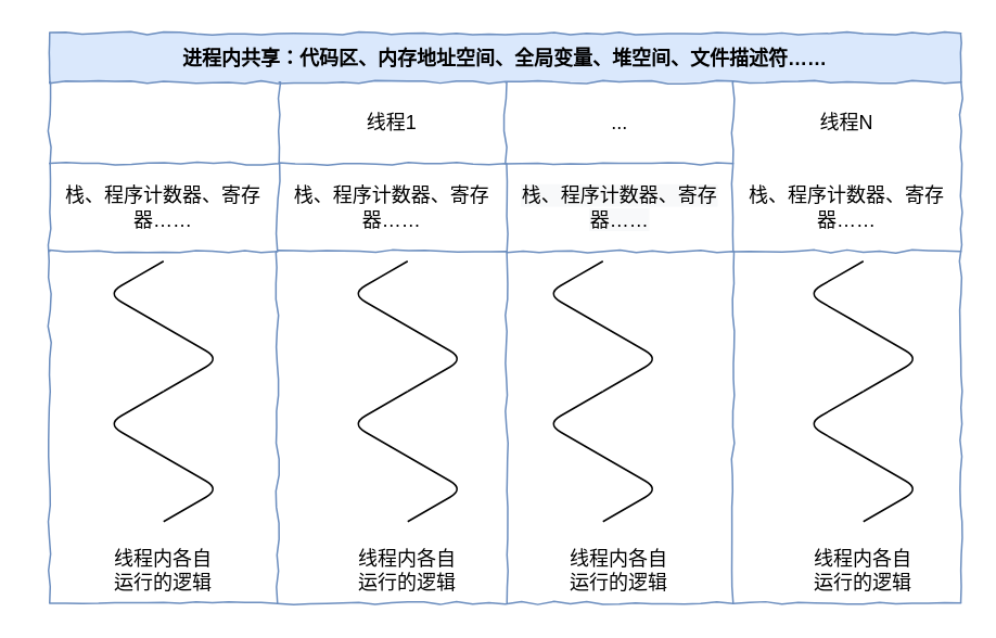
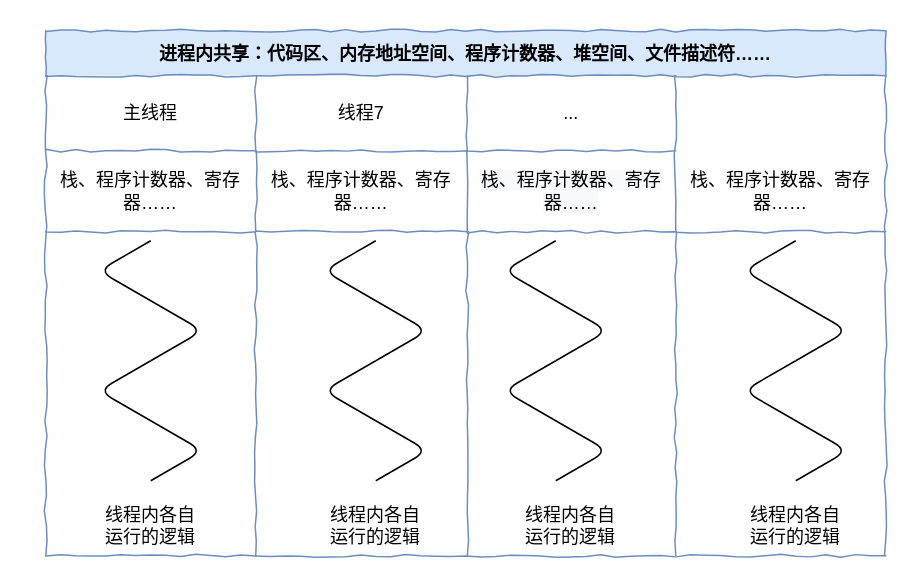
  <mxCell id="0" />
  <mxCell id="1" parent="0" />
- <mxCell id="2" value="进程内共享：代码区、内存地址空间、全局变量、堆空间、文件描述符……" style="shape=table;startSize=30;container=1;collapsible=0;childLayout=tableLayout;fontStyle=1;align=center;pointerEvents=1;comic=1;labelBackgroundColor=none;fillColor=#dae8fc;strokeColor=#6c8ebf;" vertex="1" parent="1"><mxGeometry x="30" y="20" width="560" height="350" as="geometry" /></mxCell>
+ <mxCell id="2" value="进程内共享：代码区、内存地址空间、程序计数器、堆空间、文件描述符……" style="shape=table;startSize=30;container=1;collapsible=0;childLayout=tableLayout;fontStyle=1;align=center;pointerEvents=1;comic=1;labelBackgroundColor=none;fillColor=#dae8fc;strokeColor=#6c8ebf;" vertex="1" parent="1"><mxGeometry x="30" y="20" width="560" height="350" as="geometry" /></mxCell>
  <mxCell id="3" value="" style="shape=partialRectangle;html=1;whiteSpace=wrap;collapsible=0;dropTarget=0;pointerEvents=0;fillColor=none;top=0;left=0;bottom=0;right=0;points=[[0,0.5],[1,0.5]];portConstraint=eastwest;" vertex="1" parent="2"><mxGeometry y="30" width="560" height="50" as="geometry" /></mxCell>
- <mxCell id="5" value="线程1" style="shape=partialRectangle;html=1;whiteSpace=wrap;connectable=0;fillColor=none;top=0;left=0;bottom=0;right=0;overflow=hidden;pointerEvents=1;" vertex="1" parent="3"><mxGeometry x="140" width="141" height="50" as="geometry"><mxRectangle width="141" height="50" as="alternateBounds" /></mxGeometry></mxCell>
+ <mxCell id="4" value="主线程" style="shape=partialRectangle;html=1;whiteSpace=wrap;connectable=0;fillColor=none;top=0;left=0;bottom=0;right=0;overflow=hidden;pointerEvents=1;" vertex="1" parent="3"><mxGeometry width="140" height="50" as="geometry"><mxRectangle width="140" height="50" as="alternateBounds" /></mxGeometry></mxCell>
+ <mxCell id="5" value="线程7" style="shape=partialRectangle;html=1;whiteSpace=wrap;connectable=0;fillColor=none;top=0;left=0;bottom=0;right=0;overflow=hidden;pointerEvents=1;" vertex="1" parent="3"><mxGeometry x="140" width="141" height="50" as="geometry"><mxRectangle width="141" height="50" as="alternateBounds" /></mxGeometry></mxCell>
  <mxCell id="6" value="..." style="shape=partialRectangle;html=1;whiteSpace=wrap;connectable=0;fillColor=none;top=0;left=0;bottom=0;right=0;overflow=hidden;pointerEvents=1;" vertex="1" parent="3"><mxGeometry x="281" width="139" height="50" as="geometry"><mxRectangle width="139" height="50" as="alternateBounds" /></mxGeometry></mxCell>
- <mxCell id="7" value="线程N" style="shape=partialRectangle;html=1;whiteSpace=wrap;connectable=0;fillColor=none;top=0;left=0;bottom=0;right=0;overflow=hidden;pointerEvents=1;" vertex="1" parent="3"><mxGeometry x="420" width="140" height="50" as="geometry"><mxRectangle width="140" height="50" as="alternateBounds" /></mxGeometry></mxCell>
  <mxCell id="8" value="" style="shape=partialRectangle;html=1;whiteSpace=wrap;collapsible=0;dropTarget=0;pointerEvents=0;fillColor=none;top=0;left=0;bottom=0;right=0;points=[[0,0.5],[1,0.5]];portConstraint=eastwest;" vertex="1" parent="2"><mxGeometry y="80" width="560" height="54" as="geometry" /></mxCell>
  <mxCell id="9" value="栈、程序计数器、寄存器……" style="shape=partialRectangle;html=1;whiteSpace=wrap;connectable=0;fillColor=none;top=0;left=0;bottom=0;right=0;overflow=hidden;pointerEvents=1;" vertex="1" parent="8"><mxGeometry width="140" height="54" as="geometry"><mxRectangle width="140" height="54" as="alternateBounds" /></mxGeometry></mxCell>
  <mxCell id="10" value="栈、程序计数器、寄存器……" style="shape=partialRectangle;html=1;whiteSpace=wrap;connectable=0;fillColor=none;top=0;left=0;bottom=0;right=0;overflow=hidden;pointerEvents=1;" vertex="1" parent="8"><mxGeometry x="140" width="141" height="54" as="geometry"><mxRectangle width="141" height="54" as="alternateBounds" /></mxGeometry></mxCell>
  <mxCell id="11" value="&lt;meta charset=&quot;utf-8&quot;&gt;&lt;span style=&quot;color: rgb(0, 0, 0); font-family: helvetica; font-size: 12px; font-style: normal; font-weight: 400; letter-spacing: normal; text-align: center; text-indent: 0px; text-transform: none; word-spacing: 0px; background-color: rgb(248, 249, 250); display: inline; float: none;&quot;&gt;栈、程序计数器、寄存器……&lt;/span&gt;" style="shape=partialRectangle;html=1;whiteSpace=wrap;connectable=0;fillColor=none;top=0;left=0;bottom=0;right=0;overflow=hidden;pointerEvents=1;" vertex="1" parent="8"><mxGeometry x="281" width="139" height="54" as="geometry"><mxRectangle width="139" height="54" as="alternateBounds" /></mxGeometry></mxCell>
  <mxCell id="12" value="栈、程序计数器、寄存器……" style="shape=partialRectangle;html=1;whiteSpace=wrap;connectable=0;fillColor=none;top=0;left=0;bottom=0;right=0;overflow=hidden;pointerEvents=1;" vertex="1" parent="8"><mxGeometry x="420" width="140" height="54" as="geometry"><mxRectangle width="140" height="54" as="alternateBounds" /></mxGeometry></mxCell>
  <mxCell id="13" style="shape=partialRectangle;html=1;whiteSpace=wrap;collapsible=0;dropTarget=0;pointerEvents=0;fillColor=none;top=0;left=0;bottom=0;right=0;points=[[0,0.5],[1,0.5]];portConstraint=eastwest;" vertex="1" parent="2"><mxGeometry y="134" width="560" height="216" as="geometry" /></mxCell>
  <mxCell id="14" style="shape=partialRectangle;html=1;whiteSpace=wrap;connectable=0;fillColor=none;top=0;left=0;bottom=0;right=0;overflow=hidden;pointerEvents=1;" vertex="1" parent="13"><mxGeometry width="140" height="216" as="geometry"><mxRectangle width="140" height="216" as="alternateBounds" /></mxGeometry></mxCell>
  <mxCell id="15" style="shape=partialRectangle;html=1;whiteSpace=wrap;connectable=0;fillColor=none;top=0;left=0;bottom=0;right=0;overflow=hidden;pointerEvents=1;" vertex="1" parent="13"><mxGeometry x="140" width="141" height="216" as="geometry"><mxRectangle width="141" height="216" as="alternateBounds" /></mxGeometry></mxCell>
  <mxCell id="16" style="shape=partialRectangle;html=1;whiteSpace=wrap;connectable=0;fillColor=none;top=0;left=0;bottom=0;right=0;overflow=hidden;pointerEvents=1;" vertex="1" parent="13"><mxGeometry x="281" width="139" height="216" as="geometry"><mxRectangle width="139" height="216" as="alternateBounds" /></mxGeometry></mxCell>
  <mxCell id="17" style="shape=partialRectangle;html=1;whiteSpace=wrap;connectable=0;fillColor=none;top=0;left=0;bottom=0;right=0;overflow=hidden;pointerEvents=1;" vertex="1" parent="13"><mxGeometry x="420" width="140" height="216" as="geometry"><mxRectangle width="140" height="216" as="alternateBounds" /></mxGeometry></mxCell>
  <mxCell id="18" value="" style="shape=partialRectangle;html=1;whiteSpace=wrap;connectable=0;fillColor=none;top=0;left=0;bottom=0;right=0;overflow=hidden;pointerEvents=1;" vertex="1" parent="1"><mxGeometry x="20" y="220" width="60" height="40" as="geometry"><mxRectangle width="60" height="40" as="alternateBounds" /></mxGeometry></mxCell>
  <mxCell id="19" value="" style="shape=partialRectangle;html=1;whiteSpace=wrap;connectable=0;fillColor=none;top=0;left=0;bottom=0;right=0;overflow=hidden;pointerEvents=1;" vertex="1" parent="1"><mxGeometry x="140" y="220" width="60" height="40" as="geometry"><mxRectangle width="60" height="40" as="alternateBounds" /></mxGeometry></mxCell>
  <mxCell id="20" value="" style="group" vertex="1" connectable="0" parent="1"><mxGeometry x="100" y="200" height="80" as="geometry" /></mxCell>
  <mxCell id="21" value="" style="edgeStyle=isometricEdgeStyle;endArrow=none;html=1;" edge="1" parent="20"><mxGeometry width="50" height="100" relative="1" as="geometry"><mxPoint y="40" as="sourcePoint" /><mxPoint y="-40" as="targetPoint" /><Array as="points"><mxPoint /></Array></mxGeometry></mxCell>
  <mxCell id="22" value="" style="edgeStyle=isometricEdgeStyle;endArrow=none;html=1;" edge="1" parent="20"><mxGeometry width="50" height="100" relative="1" as="geometry"><mxPoint y="120" as="sourcePoint" /><mxPoint y="40" as="targetPoint" /><Array as="points"><mxPoint y="80" /></Array></mxGeometry></mxCell>
  <mxCell id="23" value="" style="group" vertex="1" connectable="0" parent="1"><mxGeometry x="250" y="200" height="80" as="geometry" /></mxCell>
  <mxCell id="24" value="" style="edgeStyle=isometricEdgeStyle;endArrow=none;html=1;" edge="1" parent="23"><mxGeometry width="50" height="100" relative="1" as="geometry"><mxPoint y="40" as="sourcePoint" /><mxPoint y="-40" as="targetPoint" /><Array as="points"><mxPoint /></Array></mxGeometry></mxCell>
  <mxCell id="25" value="" style="edgeStyle=isometricEdgeStyle;endArrow=none;html=1;" edge="1" parent="23"><mxGeometry width="50" height="100" relative="1" as="geometry"><mxPoint y="120" as="sourcePoint" /><mxPoint y="40" as="targetPoint" /><Array as="points"><mxPoint y="80" /></Array></mxGeometry></mxCell>
  <mxCell id="26" value="" style="group" vertex="1" connectable="0" parent="1"><mxGeometry x="370" y="200" height="80" as="geometry" /></mxCell>
  <mxCell id="27" value="" style="edgeStyle=isometricEdgeStyle;endArrow=none;html=1;" edge="1" parent="26"><mxGeometry width="50" height="100" relative="1" as="geometry"><mxPoint y="40" as="sourcePoint" /><mxPoint y="-40" as="targetPoint" /><Array as="points"><mxPoint /></Array></mxGeometry></mxCell>
  <mxCell id="28" value="" style="edgeStyle=isometricEdgeStyle;endArrow=none;html=1;" edge="1" parent="26"><mxGeometry width="50" height="100" relative="1" as="geometry"><mxPoint y="120" as="sourcePoint" /><mxPoint y="40" as="targetPoint" /><Array as="points"><mxPoint y="80" /></Array></mxGeometry></mxCell>
  <mxCell id="29" value="" style="group" vertex="1" connectable="0" parent="1"><mxGeometry x="530" y="200" height="80" as="geometry" /></mxCell>
  <mxCell id="30" value="" style="edgeStyle=isometricEdgeStyle;endArrow=none;html=1;" edge="1" parent="29"><mxGeometry width="50" height="100" relative="1" as="geometry"><mxPoint y="40" as="sourcePoint" /><mxPoint y="-40" as="targetPoint" /><Array as="points"><mxPoint /></Array></mxGeometry></mxCell>
  <mxCell id="31" value="" style="edgeStyle=isometricEdgeStyle;endArrow=none;html=1;" edge="1" parent="29"><mxGeometry width="50" height="100" relative="1" as="geometry"><mxPoint y="120" as="sourcePoint" /><mxPoint y="40" as="targetPoint" /><Array as="points"><mxPoint y="80" /></Array></mxGeometry></mxCell>
  <mxCell id="32" value="线程内各自&lt;br&gt;运行的逻辑" style="text;html=1;strokeColor=none;fillColor=none;align=center;verticalAlign=middle;whiteSpace=wrap;rounded=0;labelBackgroundColor=none;comic=1;" vertex="1" parent="1"><mxGeometry x="50" y="340" width="100" height="20" as="geometry" /></mxCell>
  <mxCell id="33" value="线程内各自&lt;br&gt;运行的逻辑" style="text;html=1;strokeColor=none;fillColor=none;align=center;verticalAlign=middle;whiteSpace=wrap;rounded=0;labelBackgroundColor=none;comic=1;" vertex="1" parent="1"><mxGeometry x="200" y="340" width="100" height="20" as="geometry" /></mxCell>
  <mxCell id="34" value="线程内各自&lt;br&gt;运行的逻辑" style="text;html=1;strokeColor=none;fillColor=none;align=center;verticalAlign=middle;whiteSpace=wrap;rounded=0;labelBackgroundColor=none;comic=1;" vertex="1" parent="1"><mxGeometry x="330" y="340" width="100" height="20" as="geometry" /></mxCell>
  <mxCell id="35" value="线程内各自&lt;br&gt;运行的逻辑" style="text;html=1;strokeColor=none;fillColor=none;align=center;verticalAlign=middle;whiteSpace=wrap;rounded=0;labelBackgroundColor=none;comic=1;" vertex="1" parent="1"><mxGeometry x="480" y="340" width="100" height="20" as="geometry" /></mxCell>
